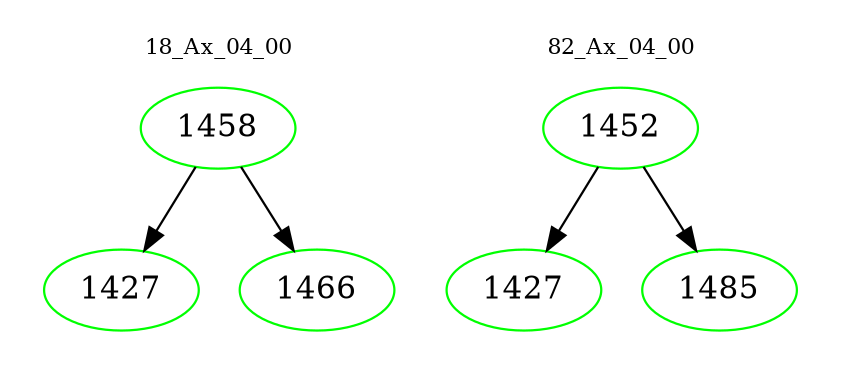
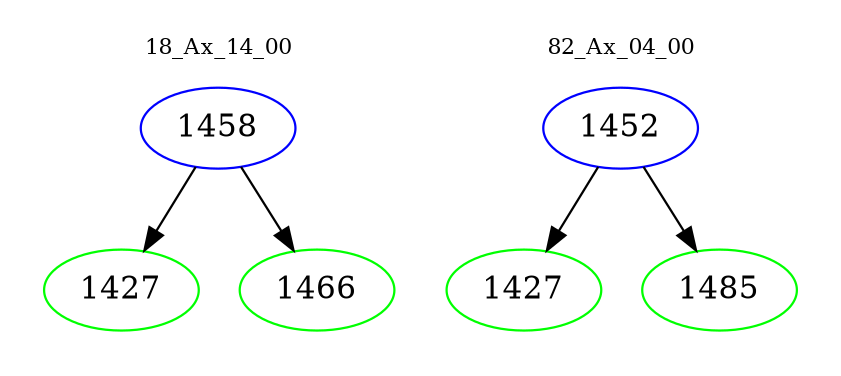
  digraph {
    node [color=green]
    edge [color=black]
-   n1 [label=1458]
+   n1 [color=blue label=1458]
    n2 [label=1427]
    n3 [label=1466]
-   n4 [label=1452]
+   n4 [color=blue label=1452]
    n5 [label=1427]
    n6 [label=1485]
    subgraph cluster_1 {
      color=white
      fontsize=10
-     label="18_Ax_04_00"
+     label="18_Ax_14_00"
      n1
      n2
      n3
    }
    subgraph cluster_2 {
      color=white
      fontsize=10
      label="82_Ax_04_00"
      n4
      n5
      n6
    }
    n1 -> n2
    n1 -> n3
    n4 -> n5
    n4 -> n6
  }
